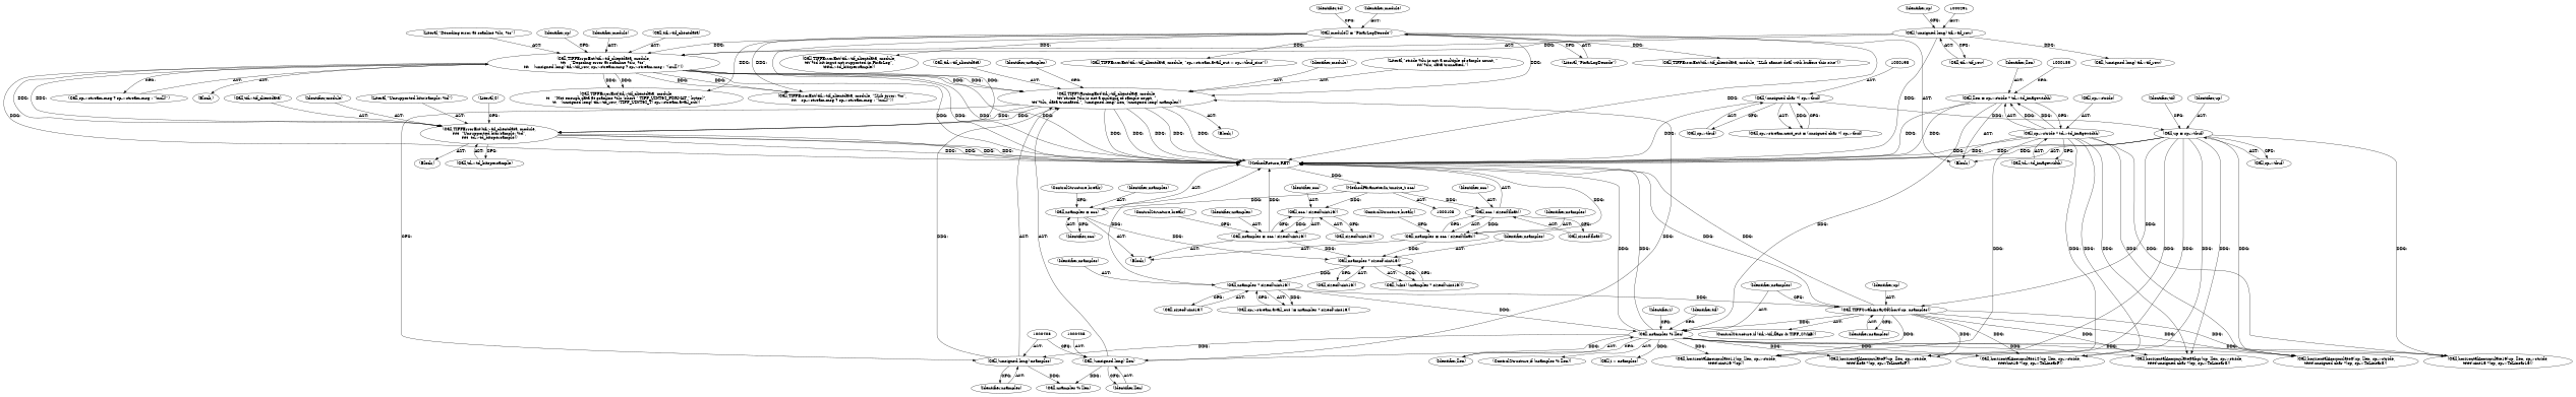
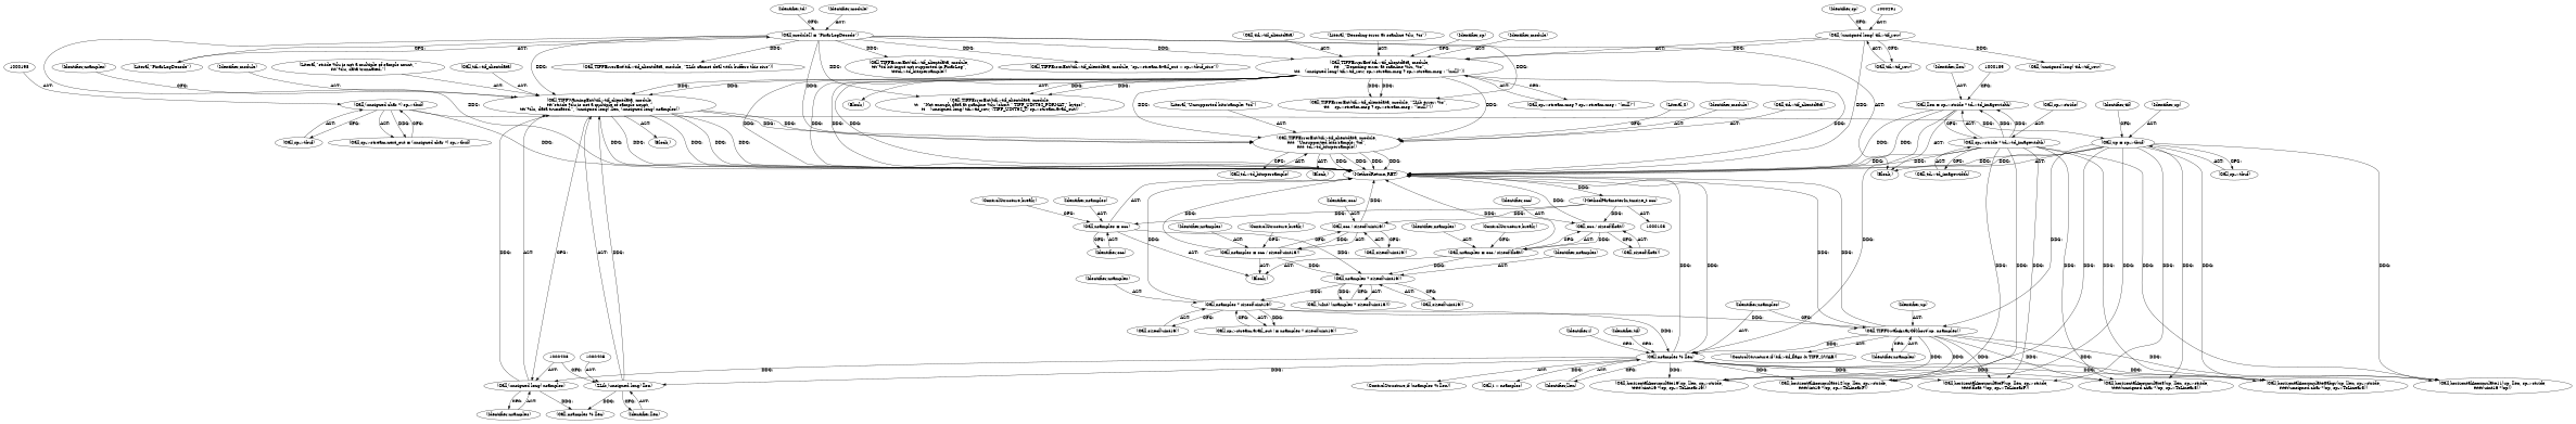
  digraph {
    n1 [label="(Call,TIFFWarningExt(tif->tif_clientdata, module,\n\t\t\t\"stride %lu is not a multiple of sample count, \"\n\t\t\t\"%lu, data truncated.\", (unsigned long) llen, (unsigned long) nsamples))"]
    n2 [label="(Call,(unsigned long) nsamples)"]
    n3 [label="(Call,TIFFErrorExt(tif->tif_clientdata, module,\n\t\t\t\t  \"Unsupported bits/sample: %d\",\n\t\t\t\t  td->td_bitspersample))"]
    n4 [label="(Block,)"]
    n5 [label="(MethodReturn,RET)"]
    n6 [label="(Call,nsamples % llen)"]
    n7 [label="(Identifier,nsamples)"]
    n8 [label="(Block,)"]
    n9 [label="(Call,td->td_bitspersample)"]
    n10 [label="(MethodParameterIn,tmsize_t occ)"]
    n11 [label="(Call,TIFFErrorExt(tif->tif_clientdata, module,\n\t\t\t    \"Decoding error at scanline %lu, %s\",\n\t\t\t    (unsigned long) tif->tif_row, sp->stream.msg ? sp->stream.msg : \"(null)\"))"]
    n12 [label="(Call,TIFFErrorExt(tif->tif_clientdata, module, \"ZLib error: %s\",\n\t\t\t    sp->stream.msg ? sp->stream.msg : \"(null)\"))"]
    n13 [label="(Call,sp->stream.msg ? sp->stream.msg : \"(null)\")"]
    n14 [label="(Block,)"]
    n15 [label="(Call,TIFFErrorExt(tif->tif_clientdata, module,\n\t\t    \"Not enough data at scanline %lu (short \" TIFF_UINT64_FORMAT \" bytes)\",\n\t\t    (unsigned long) tif->tif_row, (TIFF_UINT64_T) sp->stream.avail_out))"]
    n16 [label="(Call,module[] = \"PixarLogDecode\")"]
    n17 [label="(Block,)"]
    n18 [label="(Literal,\"PixarLogDecode\")"]
    n19 [label="(Call,TIFFErrorExt(tif->tif_clientdata, module, \"ZLib cannot deal with buffers this size\"))"]
    n20 [label="(Call,TIFFErrorExt(tif->tif_clientdata, module,\n\t\t\t\"%d bit input not supported in PixarLog\",\n\t\t\ttd->td_bitspersample))"]
    n21 [label="(Call,TIFFErrorExt(tif->tif_clientdata, module, \"sp->stream.avail_out > sp->tbuf_size\"))"]
    n22 [label="(Call,(unsigned long) tif->tif_row)"]
    n23 [label="(Call,(unsigned long) tif->tif_row)"]
    n24 [label="(Call,tif->tif_row)"]
-   n25 [label="(Call,(unsigned long) llen)"]
+   n25 [label="(ZLib,(unsigned long) llen)"]
    n26 [label="(Identifier,llen)"]
    n27 [label="(Call,nsamples % llen)"]
    n28 [label="(ControlStructure,if (nsamples % llen))"]
    n29 [label="(Call,horizontalAccumulateF(up, llen, sp->stride,\n\t\t\t\t\t(float *)op, sp->ToLinearF))"]
    n30 [label="(Call,horizontalAccumulate8abgr(up, llen, sp->stride,\n\t\t\t\t\t(unsigned char *)op, sp->ToLinear8))"]
    n31 [label="(Call,i < nsamples)"]
    n32 [label="(Call,horizontalAccumulate16(up, llen, sp->stride,\n\t\t\t\t\t(uint16 *)op, sp->ToLinear16))"]
    n33 [label="(Identifier,llen)"]
    n34 [label="(Call,horizontalAccumulate12(up, llen, sp->stride,\n\t\t\t\t\t(int16 *)op, sp->ToLinearF))"]
    n35 [label="(Call,horizontalAccumulate11(up, llen, sp->stride,\n\t\t\t\t\t(uint16 *)op))"]
    n36 [label="(Call,horizontalAccumulate8(up, llen, sp->stride,\n\t\t\t\t\t(unsigned char *)op, sp->ToLinear8))"]
    n37 [label="(Call,TIFFSwabArrayOfShort(up, nsamples))"]
    n38 [label="(ControlStructure,if (tif->tif_flags & TIFF_SWAB))"]
    n39 [label="(Identifier,nsamples)"]
    n40 [label="(Call,up = sp->tbuf)"]
    n41 [label="(Call,sp->tbuf)"]
    n42 [label="(Call,(unsigned char *) sp->tbuf)"]
    n43 [label="(Call,sp->stream.next_out = (unsigned char *) sp->tbuf)"]
    n44 [label="(Call,sp->tbuf)"]
    n45 [label="(Call,nsamples * sizeof(uint16))"]
    n46 [label="(Call,sp->stream.avail_out != nsamples * sizeof(uint16))"]
    n47 [label="(Call,sizeof(uint16))"]
    n48 [label="(Call,nsamples * sizeof(uint16))"]
    n49 [label="(Call,(uInt) (nsamples * sizeof(uint16)))"]
    n50 [label="(Call,sizeof(uint16))"]
    n51 [label="(Call,nsamples = occ / sizeof(uint16))"]
    n52 [label="(Call,occ / sizeof(uint16))"]
    n53 [label="(Block,)"]
    n54 [label="(Call,sizeof(uint16))"]
    n55 [label="(Call,nsamples = occ)"]
    n56 [label="(Call,occ / sizeof(float))"]
    1000108
    n58 [label="(Identifier,occ)"]
    n59 [label="(Call,nsamples = occ / sizeof(float))"]
    n60 [label="(Call,sizeof(float))"]
    n61 [label="(Call,llen = sp->stride * td->td_imagewidth)"]
    n62 [label="(Call,sp->stride * td->td_imagewidth)"]
    n63 [label="(Call,td->td_imagewidth)"]
    n64 [label="(Identifier,occ)"]
    n65 [label="(Identifier,llen)"]
    n66 [label="(ControlStructure,break;)"]
    n67 [label="(Identifier,tif)"]
    n68 [label="(Identifier,nsamples)"]
    n69 [label="(Identifier,up)"]
    n70 [label="(Call,tif->tif_clientdata)"]
    n71 [label="(Identifier,i)"]
    n72 [label="(Identifier,tif)"]
    n73 [label="(Identifier,nsamples)"]
    n74 [label="(Literal,\"Decoding error at scanline %lu, %s\")"]
    n75 [label="(ControlStructure,break;)"]
    n76 [label="(Literal,\"Unsupported bits/sample: %d\")"]
    n77 [label="(Identifier,module)"]
    n78 [label="(Identifier,nsamples)"]
    n79 [label="(Identifier,td)"]
    n80 [label="(Literal,0)"]
    n81 [label="(Literal,\"stride %lu is not a multiple of sample count, \"\n\t\t\t\"%lu, data truncated.\")"]
    n82 [label="(Identifier,nsamples)"]
    n83 [label="(Identifier,module)"]
    n84 [label="(Call,tif->tif_clientdata)"]
    n85 [label="(Identifier,sp)"]
    n86 [label="(ControlStructure,break;)"]
    n87 [label="(Identifier,nsamples)"]
    n88 [label="(Identifier,module)"]
    n89 [label="(Identifier,occ)"]
    n90 [label="(Identifier,up)"]
    n91 [label="(Call,tif->tif_clientdata)"]
    n92 [label="(Identifier,nsamples)"]
    n93 [label="(Identifier,sp)"]
    n94 [label="(Identifier,nsamples)"]
    n95 [label="(Call,sp->stride)"]
    n96 [label="(Identifier,module)"]
    1000291
    1000405
    1000408
    1000198
    1000185
    n1 -> n2 [label="CFG: "]
    n1 -> n3 [label="DDG: "]
    n1 -> n3 [label="DDG: "]
    n1 -> n4 [label="AST: "]
    n1 -> n5 [label="DDG: "]
    n1 -> n5 [label="DDG: "]
    n1 -> n5 [label="DDG: "]
    n1 -> n5 [label="DDG: "]
    n1 -> n5 [label="DDG: "]
    n2 -> n1 [label="AST: "]
    n2 -> n1 [label="DDG: "]
    n2 -> n6 [label="DDG: "]
    n2 -> n7 [label="CFG: "]
    n3 -> n5 [label="DDG: "]
    n3 -> n5 [label="DDG: "]
    n3 -> n5 [label="DDG: "]
    n3 -> n5 [label="DDG: "]
    n3 -> n8 [label="AST: "]
    n3 -> n9 [label="CFG: "]
    n5 -> n10 [label="DDG: "]
    n7 -> n2 [label="AST: "]
    n9 -> n3 [label="AST: "]
    n10 -> n52 [label="DDG: "]
    n10 -> n55 [label="DDG: "]
    n10 -> n56 [label="DDG: "]
    n10 -> 1000108 [label="AST: "]
    n11 -> n1 [label="DDG: "]
    n11 -> n1 [label="DDG: "]
    n11 -> n3 [label="DDG: "]
    n11 -> n3 [label="DDG: "]
    n11 -> n5 [label="DDG: "]
    n11 -> n5 [label="DDG: "]
    n11 -> n5 [label="DDG: "]
    n11 -> n5 [label="DDG: "]
    n11 -> n5 [label="DDG: "]
    n11 -> n12 [label="DDG: "]
    n11 -> n12 [label="DDG: "]
    n11 -> n13 [label="CFG: "]
    n11 -> n14 [label="AST: "]
    n11 -> n15 [label="DDG: "]
    n11 -> n15 [label="DDG: "]
    n13 -> n11 [label="AST: "]
    n16 -> n1 [label="DDG: "]
    n16 -> n3 [label="DDG: "]
    n16 -> n5 [label="DDG: "]
    n16 -> n11 [label="DDG: "]
    n16 -> n12 [label="DDG: "]
    n16 -> n15 [label="DDG: "]
    n16 -> n17 [label="AST: "]
    n16 -> n18 [label="CFG: "]
    n16 -> n19 [label="DDG: "]
    n16 -> n20 [label="DDG: "]
    n16 -> n21 [label="DDG: "]
    n18 -> n16 [label="AST: "]
    n22 -> n5 [label="DDG: "]
    n22 -> n11 [label="AST: "]
    n22 -> n11 [label="DDG: "]
    n22 -> n23 [label="DDG: "]
    n22 -> n24 [label="CFG: "]
    n24 -> n22 [label="AST: "]
    n25 -> n1 [label="AST: "]
    n25 -> n1 [label="DDG: "]
    n25 -> n6 [label="DDG: "]
    n25 -> n26 [label="CFG: "]
    n26 -> n25 [label="AST: "]
    n27 -> n2 [label="DDG: "]
    n27 -> n5 [label="DDG: "]
    n27 -> n5 [label="DDG: "]
    n27 -> n25 [label="DDG: "]
    n27 -> n28 [label="AST: "]
    n27 -> n29 [label="DDG: "]
    n27 -> n30 [label="DDG: "]
    n27 -> n31 [label="DDG: "]
    n27 -> n32 [label="DDG: "]
    n27 -> n33 [label="CFG: "]
    n27 -> n34 [label="DDG: "]
    n27 -> n35 [label="DDG: "]
    n27 -> n36 [label="DDG: "]
    n33 -> n27 [label="AST: "]
    n37 -> n5 [label="DDG: "]
    n37 -> n5 [label="DDG: "]
    n37 -> n27 [label="DDG: "]
    n37 -> n29 [label="DDG: "]
    n37 -> n30 [label="DDG: "]
    n37 -> n32 [label="DDG: "]
    n37 -> n34 [label="DDG: "]
    n37 -> n35 [label="DDG: "]
    n37 -> n36 [label="DDG: "]
    n37 -> n38 [label="AST: "]
    n37 -> n39 [label="CFG: "]
    n39 -> n37 [label="AST: "]
    n40 -> n5 [label="DDG: "]
    n40 -> n5 [label="DDG: "]
    n40 -> n17 [label="AST: "]
    n40 -> n29 [label="DDG: "]
    n40 -> n30 [label="DDG: "]
    n40 -> n32 [label="DDG: "]
    n40 -> n34 [label="DDG: "]
    n40 -> n35 [label="DDG: "]
    n40 -> n36 [label="DDG: "]
    n40 -> n37 [label="DDG: "]
    n40 -> n41 [label="CFG: "]
    n41 -> n40 [label="AST: "]
    n42 -> n5 [label="DDG: "]
    n42 -> n40 [label="DDG: "]
    n42 -> n43 [label="AST: "]
    n42 -> n43 [label="DDG: "]
    n42 -> n44 [label="CFG: "]
    n43 -> n42 [label="CFG: "]
    n44 -> n42 [label="AST: "]
    n45 -> n5 [label="DDG: "]
    n45 -> n27 [label="DDG: "]
    n45 -> n37 [label="DDG: "]
    n45 -> n46 [label="AST: "]
    n45 -> n46 [label="DDG: "]
    n45 -> n47 [label="CFG: "]
    n46 -> n45 [label="CFG: "]
    n47 -> n45 [label="AST: "]
    n48 -> n45 [label="DDG: "]
    n48 -> n49 [label="AST: "]
    n48 -> n49 [label="DDG: "]
    n48 -> n50 [label="CFG: "]
    n49 -> n48 [label="CFG: "]
    n50 -> n48 [label="AST: "]
    n51 -> n5 [label="DDG: "]
    n51 -> n48 [label="DDG: "]
    n51 -> n52 [label="CFG: "]
    n51 -> n53 [label="AST: "]
+   n52 -> n5 [label="DDG: "]
    n52 -> n51 [label="AST: "]
    n52 -> n51 [label="DDG: "]
    n52 -> n54 [label="CFG: "]
    n54 -> n52 [label="AST: "]
    n55 -> n5 [label="AST: "]
    n55 -> n48 [label="DDG: "]
    n55 -> n53 [label="AST: "]
    n55 -> n58 [label="CFG: "]
-   n56 -> n5 [label="AST: "]
+   n56 -> n5 [label="DDG: "]
    n56 -> n59 [label="AST: "]
    n56 -> n59 [label="DDG: "]
    n56 -> n60 [label="CFG: "]
    n58 -> n55 [label="AST: "]
    n59 -> n5 [label="DDG: "]
    n59 -> n48 [label="DDG: "]
    n59 -> n53 [label="AST: "]
    n59 -> n56 [label="CFG: "]
    n60 -> n56 [label="AST: "]
    n61 -> n5 [label="DDG: "]
    n61 -> n5 [label="DDG: "]
    n61 -> n17 [label="AST: "]
    n61 -> n27 [label="DDG: "]
    n61 -> n62 [label="CFG: "]
    n62 -> n5 [label="DDG: "]
    n62 -> n5 [label="DDG: "]
    n62 -> n29 [label="DDG: "]
    n62 -> n30 [label="DDG: "]
    n62 -> n32 [label="DDG: "]
    n62 -> n34 [label="DDG: "]
    n62 -> n35 [label="DDG: "]
    n62 -> n36 [label="DDG: "]
    n62 -> n61 [label="AST: "]
    n62 -> n61 [label="DDG: "]
    n62 -> n61 [label="DDG: "]
    n62 -> n63 [label="CFG: "]
    n63 -> n62 [label="AST: "]
    n64 -> n52 [label="AST: "]
    n65 -> n61 [label="AST: "]
    n66 -> n59 [label="CFG: "]
    n67 -> n40 [label="CFG: "]
    n68 -> n51 [label="AST: "]
    n69 -> n40 [label="AST: "]
    n70 -> n11 [label="AST: "]
    n71 -> n27 [label="CFG: "]
    n72 -> n27 [label="CFG: "]
    n73 -> n59 [label="AST: "]
    n74 -> n11 [label="AST: "]
    n75 -> n51 [label="CFG: "]
    n76 -> n3 [label="AST: "]
    n77 -> n1 [label="AST: "]
    n78 -> n27 [label="AST: "]
    n78 -> n37 [label="CFG: "]
    n79 -> n16 [label="CFG: "]
    n80 -> n3 [label="CFG: "]
    n81 -> n1 [label="AST: "]
    n82 -> n55 [label="AST: "]
    n83 -> n3 [label="AST: "]
    n84 -> n1 [label="AST: "]
    n85 -> n11 [label="CFG: "]
    n86 -> n55 [label="CFG: "]
    n87 -> n45 [label="AST: "]
    n88 -> n11 [label="AST: "]
    n89 -> n56 [label="AST: "]
    n90 -> n37 [label="AST: "]
    n91 -> n3 [label="AST: "]
    n92 -> n48 [label="AST: "]
    n93 -> n22 [label="CFG: "]
    n94 -> n1 [label="CFG: "]
    n95 -> n62 [label="AST: "]
    n96 -> n16 [label="AST: "]
    1000291 -> n22 [label="AST: "]
    1000405 -> n25 [label="AST: "]
    1000408 -> n2 [label="AST: "]
    1000408 -> n25 [label="CFG: "]
    1000198 -> n42 [label="AST: "]
    1000185 -> n61 [label="CFG: "]
  }
